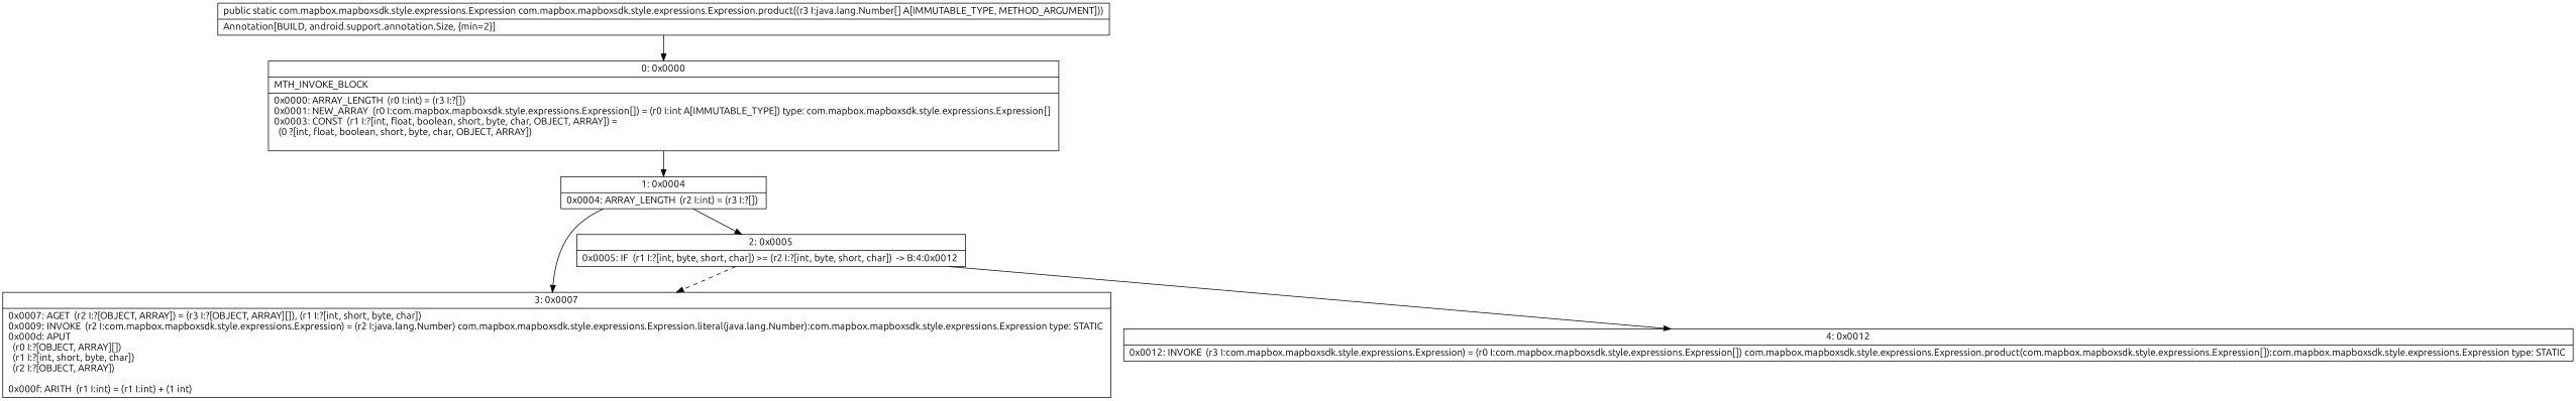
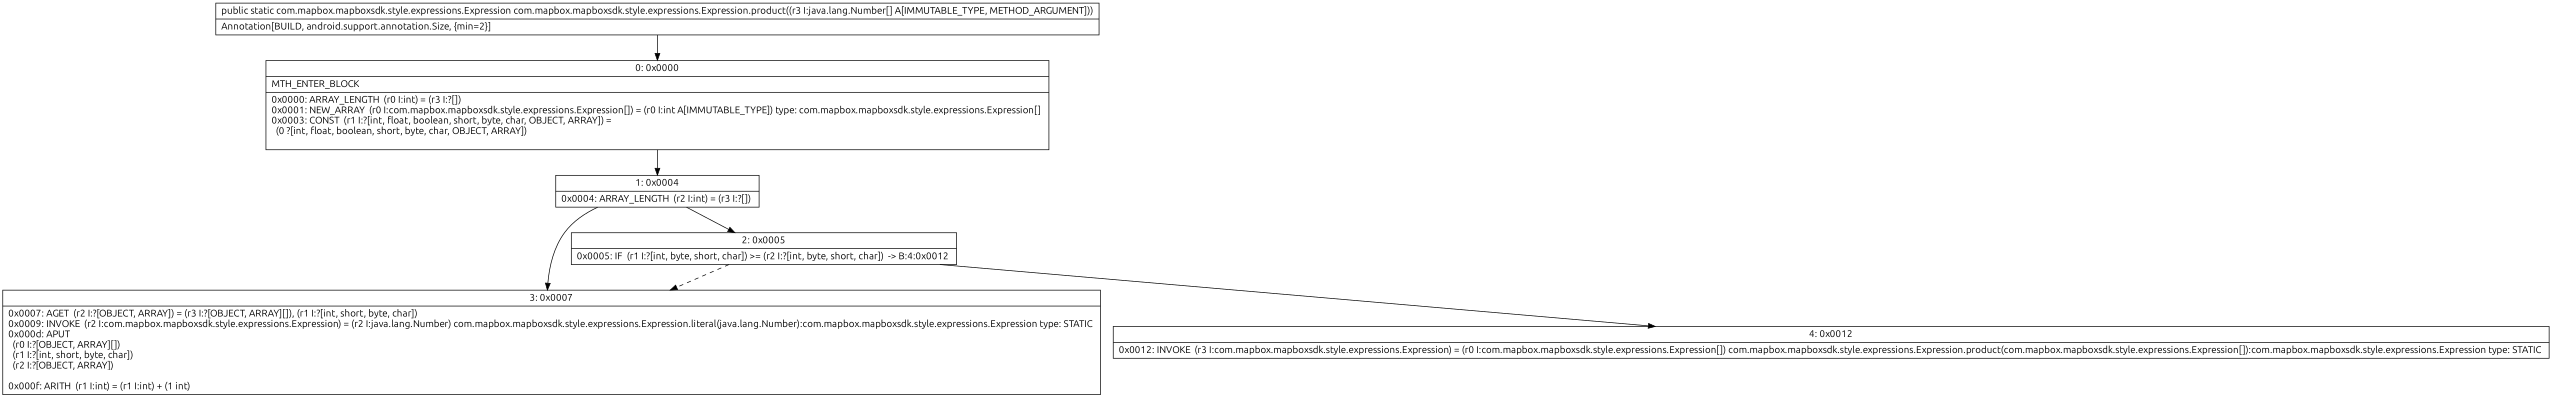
  digraph {
    fontname=Ubuntu
    node [fontname=Ubuntu shape=record]
    edge [fontname=Ubuntu]
-   n1 [label="{0\:\ 0x0000|MTH_INVOKE_BLOCK\l|0x0000: ARRAY_LENGTH  (r0 I:int) = (r3 I:?[]) \l0x0001: NEW_ARRAY  (r0 I:com.mapbox.mapboxsdk.style.expressions.Expression[]) = (r0 I:int A[IMMUTABLE_TYPE]) type: com.mapbox.mapboxsdk.style.expressions.Expression[] \l0x0003: CONST  (r1 I:?[int, float, boolean, short, byte, char, OBJECT, ARRAY]) = \l  (0 ?[int, float, boolean, short, byte, char, OBJECT, ARRAY])\l \l}"]
+   n1 [label="{0\:\ 0x0000|MTH_ENTER_BLOCK\l|0x0000: ARRAY_LENGTH  (r0 I:int) = (r3 I:?[]) \l0x0001: NEW_ARRAY  (r0 I:com.mapbox.mapboxsdk.style.expressions.Expression[]) = (r0 I:int A[IMMUTABLE_TYPE]) type: com.mapbox.mapboxsdk.style.expressions.Expression[] \l0x0003: CONST  (r1 I:?[int, float, boolean, short, byte, char, OBJECT, ARRAY]) = \l  (0 ?[int, float, boolean, short, byte, char, OBJECT, ARRAY])\l \l}"]
    n2 [label="{1\:\ 0x0004|0x0004: ARRAY_LENGTH  (r2 I:int) = (r3 I:?[]) \l}"]
    n3 [label="{2\:\ 0x0005|0x0005: IF  (r1 I:?[int, byte, short, char]) \>= (r2 I:?[int, byte, short, char])  \-\> B:4:0x0012 \l}"]
    n4 [label="{3\:\ 0x0007|0x0007: AGET  (r2 I:?[OBJECT, ARRAY]) = (r3 I:?[OBJECT, ARRAY][]), (r1 I:?[int, short, byte, char]) \l0x0009: INVOKE  (r2 I:com.mapbox.mapboxsdk.style.expressions.Expression) = (r2 I:java.lang.Number) com.mapbox.mapboxsdk.style.expressions.Expression.literal(java.lang.Number):com.mapbox.mapboxsdk.style.expressions.Expression type: STATIC \l0x000d: APUT  \l  (r0 I:?[OBJECT, ARRAY][])\l  (r1 I:?[int, short, byte, char])\l  (r2 I:?[OBJECT, ARRAY])\l \l0x000f: ARITH  (r1 I:int) = (r1 I:int) + (1 int) \l}"]
    n5 [label="{4\:\ 0x0012|0x0012: INVOKE  (r3 I:com.mapbox.mapboxsdk.style.expressions.Expression) = (r0 I:com.mapbox.mapboxsdk.style.expressions.Expression[]) com.mapbox.mapboxsdk.style.expressions.Expression.product(com.mapbox.mapboxsdk.style.expressions.Expression[]):com.mapbox.mapboxsdk.style.expressions.Expression type: STATIC \l}"]
    n6 [label="{public static com.mapbox.mapboxsdk.style.expressions.Expression com.mapbox.mapboxsdk.style.expressions.Expression.product((r3 I:java.lang.Number[] A[IMMUTABLE_TYPE, METHOD_ARGUMENT]))  | Annotation[BUILD, android.support.annotation.Size, \{min=2\}]\l}"]
    n1 -> n2
    n2 -> n3
    n2 -> n4
    n3 -> n4 [style=dashed]
    n3 -> n5
    n6 -> n1
  }
